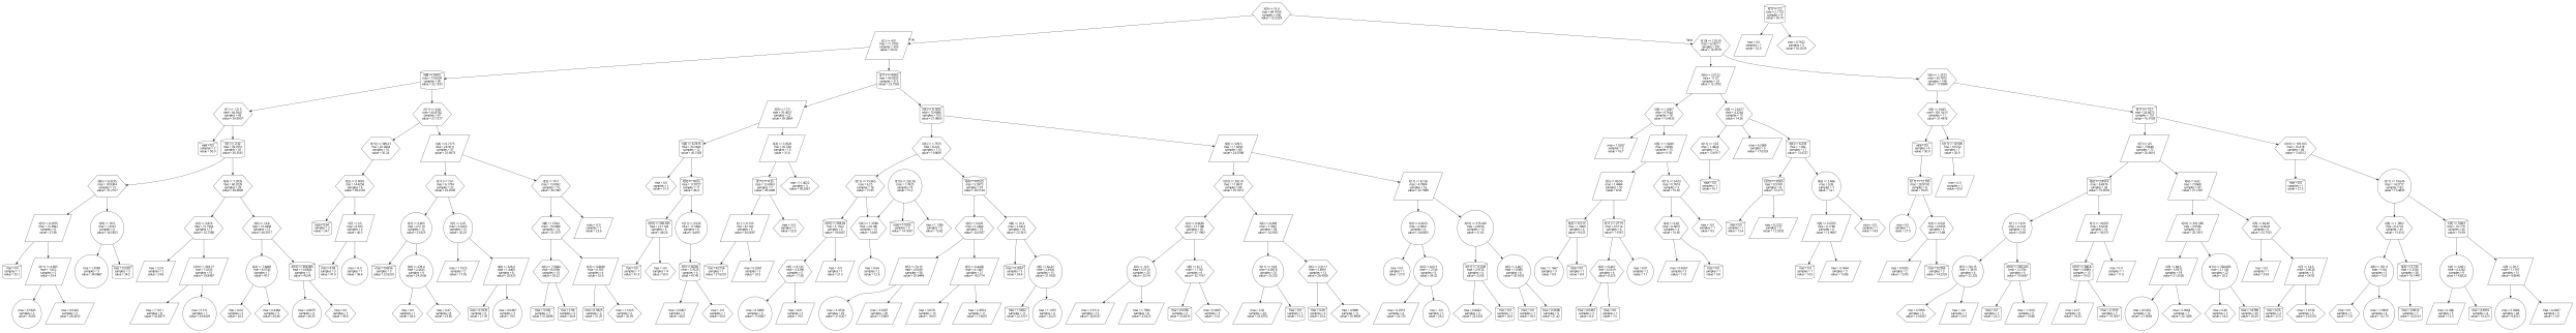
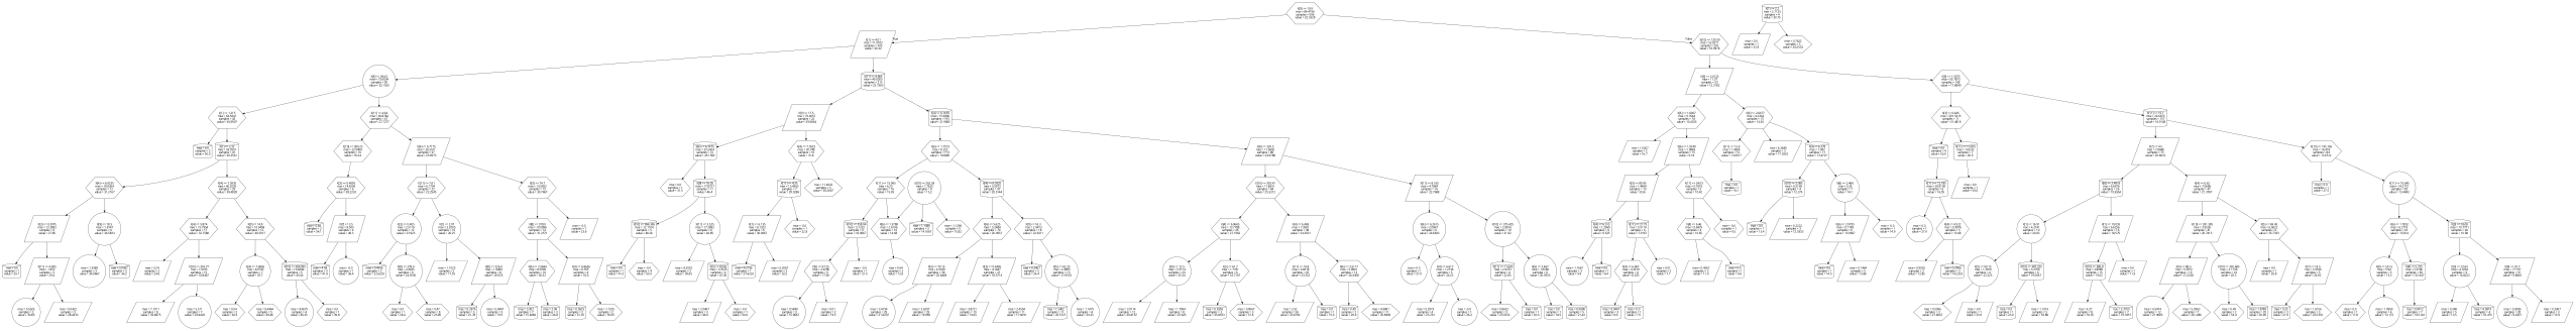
  digraph {
    fontname="Open Sans"
    node [fontname="Open Sans" shape=cylinder]
    edge [fontname="Open Sans"]
    n1 [label="X[9] <= 19.9\nmse = 84.4196\nsamples = 506\nvalue = 22.5328" shape=hexagon]
    n2 [label="X[1] <= 4.01\nmse = 71.0183\nsamples = 305\nvalue = 26.22" shape=parallelogram]
    n3 [label="X[10] <= 129.39\nmse = 52.8211\nsamples = 201\nvalue = 16.9378" shape=hexagon]
-   n4 [label="X[8] <= 264.5\nmse = 73.6034\nsamples = 90\nvalue = 32.1533"]
+   n4 [label="X[8] <= 264.5\nmse = 73.6034\nsamples = 90\nvalue = 32.1533" shape=circle]
    n5 [label="X[11] <= 4.665\nmse = 49.0305\nsamples = 215\nvalue = 23.7363"]
    n6 [label="X[6] <= 2.0122\nmse = 11.07\nsamples = 33\nvalue = 12.2182" shape=parallelogram]
    n7 [label="X[6] <= 1.3573\nmse = 55.7873\nsamples = 168\nvalue = 17.8649" shape=hexagon]
    n8 [label="X[1] <= 1.215\nmse = 64.5641\nsamples = 43\nvalue = 36.9907" shape=hexagon]
    n9 [label="X[11] <= 4.64\nmse = 40.8782\nsamples = 47\nvalue = 27.7277" shape=hexagon]
    n10 [label="X[9] <= 17.5\nmse = 76.4057\nsamples = 22\nvalue = 39.0864" shape=parallelogram]
    n11 [label="X[4] <= 6.1655\nmse = 15.9896\nsamples = 193\nvalue = 21.9865"]
    n12 [label="mse = 0.0\nsamples = 2\nvalue = 50.0"]
    n13 [label="X[1] <= 2.32\nmse = 59.0551\nsamples = 41\nvalue = 36.3561"]
    n14 [label="X[10] <= 389.23\nmse = 22.9404\nsamples = 10\nvalue = 35.24" shape=hexagon]
    n15 [label="X[4] <= 6.7175\nmse = 26.3511\nsamples = 37\nvalue = 25.6973" shape=parallelogram]
    n16 [label="X[4] <= 6.9235\nmse = 18.9364\nsamples = 12\nvalue = 31.2167" shape=hexagon]
    n17 [label="X[4] <= 7.3935\nmse = 60.2035\nsamples = 29\nvalue = 38.4828" shape=hexagon]
    n18 [label="X[3] <= 0.3975\nmse = 13.3892\nsamples = 6\nvalue = 27.85" shape=parallelogram]
    n19 [label="X[9] <= 18.5\nmse = 1.8147\nsamples = 6\nvalue = 34.5833" shape=circle]
    n20 [label="X[4] <= 5.874\nmse = 15.7954\nsamples = 17\nvalue = 32.7588" shape=hexagon]
    n21 [label="X[9] <= 14.8\nmse = 10.9458\nsamples = 12\nvalue = 46.5917" shape=hexagon]
    n22 [label="mse = 0.0\nsamples = 1\nvalue = 20.1"]
    n23 [label="X[11] <= 4.855\nmse = 1.652\nsamples = 5\nvalue = 29.4" shape=parallelogram]
    n24 [label="mse = 1.3089\nsamples = 3\nvalue = 34.9667" shape=circle]
    n25 [label="mse = 2.0267\nsamples = 3\nvalue = 34.2"]
    n26 [label="mse = 0.5625\nsamples = 2\nvalue = 30.85" shape=circle]
    n27 [label="mse = 0.0422\nsamples = 3\nvalue = 28.4333" shape=parallelogram]
    n28 [label="mse = 3.24\nsamples = 2\nvalue = 24.6" shape=parallelogram]
    n29 [label="X[10] <= 393.77\nmse = 7.4105\nsamples = 15\nvalue = 33.8467" shape=parallelogram]
    n30 [label="X[4] <= 7.6865\nmse = 8.0743\nsamples = 7\nvalue = 47.7" shape=circle]
    n31 [label="X[10] <= 394.095\nmse = 10.8384\nsamples = 5\nvalue = 45.04"]
    n32 [label="mse = 7.1011\nsamples = 8\nvalue = 32.8875" shape=parallelogram]
    n33 [label="mse = 5.511\nsamples = 7\nvalue = 34.9429" shape=circle]
    n34 [label="mse = 0.04\nsamples = 2\nvalue = 43.3" shape=hexagon]
    n35 [label="mse = 0.4464\nsamples = 5\nvalue = 49.46" shape=hexagon]
    n36 [label="mse = 4.9675\nsamples = 4\nvalue = 46.35" shape=circle]
    n37 [label="mse = 0.0\nsamples = 1\nvalue = 39.8" shape=hexagon]
    n38 [label="X[3] <= 0.4095\nmse = 14.4256\nsamples = 6\nvalue = 38.2333" shape=hexagon]
    n39 [label="X[11] <= 7.61\nmse = 6.1734\nsamples = 22\nvalue = 22.2545" shape=hexagon]
    n40 [label="X[5] <= 74.7\nmse = 13.0652\nsamples = 15\nvalue = 30.7467" shape=hexagon]
    n41 [label="X[1] <= 2.2\nmse = 2.1125\nsamples = 4\nvalue = 30.75"]
    n42 [label="mse = 0.0\nsamples = 1\nvalue = 32.9" shape=parallelogram]
    n43 [label="mse = 0.7622\nsamples = 3\nvalue = 30.0333" shape=hexagon]
    n44 [label="mse = 0.64\nsamples = 2\nvalue = 34.1"]
    n45 [label="X[7] <= 3.5\nmse = 8.505\nsamples = 4\nvalue = 40.3" shape=parallelogram]
    n46 [label="mse = 4.58\nsamples = 3\nvalue = 41.6"]
    n47 [label="mse = -0.0\nsamples = 1\nvalue = 36.4" shape=circle]
    n48 [label="X[3] <= 0.405\nmse = 2.5119\nsamples = 12\nvalue = 23.925" shape=circle]
    n49 [label="X[1] <= 2.07\nmse = 3.2005\nsamples = 10\nvalue = 20.25" shape=circle]
    n50 [label="X[8] <= 378.0\nmse = 10.0896\nsamples = 14\nvalue = 31.2571" shape=hexagon]
    n51 [label="mse = -0.0\nsamples = 1\nvalue = 23.6" shape=parallelogram]
    n52 [label="mse = 0.4356\nsamples = 3\nvalue = 22.6333"]
    n53 [label="X[8] <= 278.0\nmse = 2.4625\nsamples = 9\nvalue = 24.3556" shape=circle]
    n54 [label="mse = 1.1025\nsamples = 2\nvalue = 17.55" shape=parallelogram]
    n55 [label="X[8] <= 326.0\nmse = 1.4469\nsamples = 8\nvalue = 20.925" shape=parallelogram]
    n56 [label="mse = 0.0\nsamples = 1\nvalue = 28.4" shape=hexagon]
    n57 [label="mse = 0.47\nsamples = 8\nvalue = 23.85" shape=hexagon]
    n58 [label="mse = 0.3376\nsamples = 5\nvalue = 21.78"]
    n59 [label="mse = 0.0467\nsamples = 3\nvalue = 19.5" shape=circle]
    n60 [label="X[6] <= 7.5684\nmse = 8.5096\nsamples = 10\nvalue = 30.32" shape=hexagon]
    n61 [label="X[4] <= 6.8665\nmse = 6.355\nsamples = 4\nvalue = 33.6" shape=parallelogram]
    n62 [label="mse = 3.302\nsamples = 7\nvalue = 31.8286"]
    n63 [label="mse = 2.96\nsamples = 3\nvalue = 26.8"]
    n64 [label="mse = 0.5625\nsamples = 2\nvalue = 31.25"]
    n65 [label="mse = 1.1025\nsamples = 2\nvalue = 35.95" shape=hexagon]
    n66 [label="X[4] <= 6.7475\nmse = 33.3424\nsamples = 12\nvalue = 45.1583"]
-   n67 [label="X[4] <= 7.0525\nmse = 30.748\nsamples = 10\nvalue = 31.8" shape=parallelogram]
+   n67 [label="X[4] <= 7.0525\nmse = 30.748\nsamples = 10\nvalue = 31.8" shape=hexagon]
    n68 [label="X[6] <= 1.7573\nmse = 8.222\nsamples = 113\nvalue = 19.8681" shape=hexagon]
    n69 [label="X[8] <= 329.5\nmse = 11.6692\nsamples = 80\nvalue = 24.9788" shape=parallelogram]
    n70 [label="mse = 0.0\nsamples = 1\nvalue = 31.5" shape=hexagon]
    n71 [label="X[9] <= 16.05\nmse = 17.8727\nsamples = 11\nvalue = 46.4"]
    n72 [label="X[11] <= 4.35\nmse = 13.4363\nsamples = 7\nvalue = 29.0286"]
    n73 [label="mse = 11.4022\nsamples = 3\nvalue = 38.2667" shape=hexagon]
    n74 [label="X[10] <= 366.365\nmse = 12.1104\nsamples = 5\nvalue = 48.26"]
    n75 [label="X[11] <= 3.525\nmse = 17.3892\nsamples = 6\nvalue = 44.85" shape=circle]
    n76 [label="mse = 0.0\nsamples = 1\nvalue = 41.3"]
    n77 [label="mse = -0.0\nsamples = 4\nvalue = 50.0" shape=hexagon]
+   n78 [label="mse = 4.2025\nsamples = 2\nvalue = 39.65" shape=parallelogram]
    n79 [label="X[5] <= 80.65\nmse = 3.7025\nsamples = 4\nvalue = 47.45"]
    n80 [label="mse = 2.0467\nsamples = 3\nvalue = 46.6" shape=parallelogram]
    n81 [label="mse = -0.0\nsamples = 1\nvalue = 50.0" shape=hexagon]
    n82 [label="X[1] <= 6.135\nmse = 8.1322\nsamples = 6\nvalue = 30.0667" shape=parallelogram]
    n83 [label="mse = -0.0\nsamples = 1\nvalue = 22.8" shape=hexagon]
    n84 [label="mse = 4.2156\nsamples = 1\nvalue = 27.6333"]
    n85 [label="mse = 0.2067\nsamples = 3\nvalue = 32.5" shape=parallelogram]
    n86 [label="X[11] <= 15.965\nmse = 6.25\nsamples = 16\nvalue = 15.95" shape=hexagon]
    n87 [label="X[4] <= 6.0525\nmse = 5.5973\nsamples = 97\nvalue = 20.5144"]
    n88 [label="X[10] <= 392.41\nmse = 11.8631\nsamples = 64\nvalue = 25.5312" shape=hexagon]
    n89 [label="X[11] <= 8.165\nmse = 4.7884\nsamples = 16\nvalue = 22.7688" shape=parallelogram]
    n90 [label="X[10] <= 358.04\nmse = 5.1322\nsamples = 6\nvalue = 18.0667"]
    n91 [label="X[6] <= 1.3788\nmse = 2.6196\nsamples = 10\nvalue = 14.68" shape=hexagon]
    n92 [label="X[6] <= 5.625\nmse = 5.2484\nsamples = 79\nvalue = 20.0937" shape=hexagon]
    n93 [label="X[9] <= 16.3\nmse = 2.9413\nsamples = 18\nvalue = 22.3611" shape=hexagon]
    n94 [label="X[5] <= 97.25\nmse = 3.3296\nsamples = 5\nvalue = 17.38" shape=hexagon]
    n95 [label="mse = -0.0\nsamples = 1\nvalue = 21.5" shape=parallelogram]
    n96 [label="mse = 0.64\nsamples = 2\nvalue = 12.6" shape=circle]
    n97 [label="mse = 0.5489\nsamples = 3\nvalue = 15.9667" shape=circle]
    n98 [label="mse = 0.01\nsamples = 2\nvalue = 19.5" shape=parallelogram]
    n99 [label="X[10] <= 262.38\nmse = 1.7625\nsamples = 8\nvalue = 15.2" shape=circle]
    n100 [label="mse = 1.1089\nsamples = 3\nvalue = 14.1667"]
    n101 [label="mse = 1.1296\nsamples = 5\nvalue = 15.82" shape=hexagon]
    n102 [label="X[5] <= 70.15\nmse = 4.5039\nsamples = 58\nvalue = 20.6448" shape=parallelogram]
    n103 [label="X[3] <= 0.4405\nmse = 4.1487\nsamples = 21\nvalue = 18.5714" shape=parallelogram]
    n104 [label="mse = 0.2067\nsamples = 3\nvalue = 24.4"]
    n105 [label="X[5] <= 62.25\nmse = 2.4905\nsamples = 15\nvalue = 21.9533" shape=circle]
    n106 [label="mse = 3.4734\nsamples = 29\nvalue = 21.6207" shape=circle]
    n107 [label="mse = 3.6297\nsamples = 29\nvalue = 19.669" shape=parallelogram]
    n108 [label="mse = 3.8721\nsamples = 10\nvalue = 19.63" shape=parallelogram]
    n109 [label="mse = 2.4554\nsamples = 11\nvalue = 17.6091" shape=parallelogram]
    n110 [label="mse = 1.5402\nsamples = 11\nvalue = 22.5727"]
    n111 [label="mse = 1.1475\nsamples = 4\nvalue = 20.25" shape=circle]
    n112 [label="X[4] <= 6.9665\nmse = 13.7788\nsamples = 26\nvalue = 27.1962" shape=hexagon]
    n113 [label="X[4] <= 6.469\nmse = 7.3581\nsamples = 38\nvalue = 24.3921" shape=parallelogram]
    n114 [label="X[4] <= 6.2615\nmse = 2.0847\nsamples = 6\nvalue = 24.6833" shape=circle]
    n115 [label="X[10] <= 375.425\nmse = 2.8916\nsamples = 10\nvalue = 21.62" shape=circle]
    n116 [label="X[0] <= 12.5\nmse = 5.5114\nsamples = 20\nvalue = 25.54" shape=circle]
    n117 [label="X[5] <= 61.7\nmse = 1.7181\nsamples = 6\nvalue = 32.7167" shape=hexagon]
    n118 [label="X[11] <= 19.8\nmse = 4.8318\nsamples = 25\nvalue = 23.332" shape=circle]
    n119 [label="X[6] <= 3.5117\nmse = 5.8991\nsamples = 13\nvalue = 26.4308" shape=hexagon]
    n120 [label="mse = 3.9114\nsamples = 12\nvalue = 26.8167" shape=parallelogram]
    n121 [label="mse = 1.7994\nsamples = 8\nvalue = 23.625" shape=parallelogram]
    n122 [label="mse = 0.9356\nsamples = 3\nvalue = 33.8333"]
    n123 [label="mse = 0.0067\nsamples = 3\nvalue = 31.6" shape=hexagon]
    n124 [label="mse = 2.02\nsamples = 24\nvalue = 23.6792" shape=parallelogram]
    n125 [label="mse = 0.0\nsamples = 1\nvalue = 15.0"]
    n126 [label="mse = 0.49\nsamples = 2\nvalue = 29.4"]
    n127 [label="mse = 4.9881\nsamples = 11\nvalue = 25.8909" shape=hexagon]
    n128 [label="mse = 0.0\nsamples = 1\nvalue = 27.0" shape=circle]
    n129 [label="X[4] <= 6.617\nmse = 1.2136\nsamples = 5\nvalue = 24.22" shape=circle]
    n130 [label="X[11] <= 11.645\nmse = 2.9725\nsamples = 4\nvalue = 22.65"]
    n131 [label="X[6] <= 2.467\nmse = 1.6589\nsamples = 6\nvalue = 20.9333" shape=circle]
    n132 [label="mse = 0.2919\nsamples = 4\nvalue = 23.725" shape=parallelogram]
    n133 [label="mse = -0.0\nsamples = 1\nvalue = 26.2" shape=circle]
    n134 [label="mse = 0.8422\nsamples = 3\nvalue = 23.5333" shape=hexagon]
    n135 [label="mse = 0.0\nsamples = 1\nvalue = 20.0"]
    n136 [label="mse = 0.0\nsamples = 1\nvalue = 18.5"]
    n137 [label="mse = 0.5696\nsamples = 5\nvalue = 21.42"]
    n138 [label="X[6] <= 1.6007\nmse = 9.7644\nsamples = 18\nvalue = 10.4333" shape=hexagon]
    n139 [label="X[6] <= 2.6477\nmse = 4.2264\nsamples = 15\nvalue = 14.36" shape=hexagon]
    n140 [label="X[3] <= 0.645\nmse = 301.5415\nsamples = 11\nvalue = 31.4818" shape=hexagon]
    n141 [label="X[11] <= 15.1\nmse = 24.6673\nsamples = 157\nvalue = 16.9108"]
    n142 [label="mse = 1.5267\nsamples = 3\nvalue = 16.7" shape=parallelogram]
    n143 [label="X[6] <= 1.9249\nmse = 1.9869\nsamples = 15\nvalue = 9.18" shape=parallelogram]
    n144 [label="X[11] <= 13.6\nmse = 1.4824\nsamples = 12\nvalue = 13.6917" shape=hexagon]
    n145 [label="mse = 6.2689\nsamples = 3\nvalue = 17.0333" shape=parallelogram]
    n146 [label="X[4] <= 6.278\nmse = 1.042\nsamples = 11\nvalue = 13.4727"]
    n147 [label="X[5] <= 89.95\nmse = 1.4464\nsamples = 10\nvalue = 8.56" shape=parallelogram]
    n148 [label="X[11] <= 24.03\nmse = 0.7616\nsamples = 5\nvalue = 10.42" shape=hexagon]
    n149 [label="X[4] <= 6.513\nmse = 1.2969\nsamples = 4\nvalue = 9.525"]
    n150 [label="X[11] <= 27.75\nmse = 0.5114\nsamples = 6\nvalue = 7.9167"]
    n151 [label="X[4] <= 6.46\nmse = 0.6875\nsamples = 4\nvalue = 10.65" shape=hexagon]
    n152 [label="mse = -0.0\nsamples = 1\nvalue = 9.5" shape=hexagon]
    n153 [label="mse = 1.1667\nsamples = 3\nvalue = 9.9" shape=circle]
    n154 [label="mse = 0.0\nsamples = 1\nvalue = 8.4"]
    n155 [label="X[4] <= 6.467\nmse = 0.2619\nsamples = 4\nvalue = 8.325" shape=hexagon]
    n156 [label="mse = 0.01\nsamples = 2\nvalue = 7.1" shape=circle]
    n157 [label="mse = 0.0467\nsamples = 3\nvalue = 8.6"]
    n158 [label="mse = 0.0\nsamples = 1\nvalue = 7.5"]
    n159 [label="mse = 0.4267\nsamples = 3\nvalue = 11.0" shape=parallelogram]
    n160 [label="mse = 0.0\nsamples = 1\nvalue = 9.6"]
    n161 [label="mse = 0.0\nsamples = 1\nvalue = 16.1"]
    n162 [label="X[10] <= 3.085\nmse = 0.5169\nsamples = 4\nvalue = 12.375"]
    n163 [label="X[6] <= 2.466\nmse = 0.26\nsamples = 7\nvalue = 14.1" shape=circle]
    n164 [label="mse = 0.0\nsamples = 1\nvalue = 13.4"]
    n165 [label="mse = 0.2222\nsamples = 3\nvalue = 12.0333" shape=parallelogram]
    n166 [label="X[6] <= 2.0705\nmse = 0.1789\nsamples = 6\nvalue = 13.9667" shape=parallelogram]
    n167 [label="mse = -0.0\nsamples = 1\nvalue = 14.9" shape=hexagon]
    n168 [label="mse = 0.0\nsamples = 1\nvalue = 14.5"]
    n169 [label="mse = 0.1464\nsamples = 5\nvalue = 13.86" shape=parallelogram]
    n170 [label="mse = 0.0\nsamples = 4\nvalue = 50.0"]
    n171 [label="X[11] <= 10.505\nmse = 165.92\nsamples = 7\nvalue = 20.9"]
    n172 [label="X[7] <= 4.5\nmse = 7.8648\nsamples = 73\nvalue = 20.6616" shape=parallelogram]
    n173 [label="X[10] <= 195.165\nmse = 16.418\nsamples = 84\nvalue = 13.6512" shape=hexagon]
    n174 [label="X[11] <= 12.785\nmse = 28.9158\nsamples = 6\nvalue = 16.05"]
    n175 [label="mse = 0.0\nsamples = 1\nvalue = 50.0" shape=parallelogram]
    n176 [label="mse = 0.0\nsamples = 1\nvalue = 27.9" shape=circle]
    n177 [label="X[4] <= 4.522\nmse = 0.9976\nsamples = 5\nvalue = 13.68" shape=hexagon]
    n178 [label="mse = 0.9025\nsamples = 2\nvalue = 12.85" shape=parallelogram]
    n179 [label="mse = 0.2956\nsamples = 3\nvalue = 14.2333"]
    n180 [label="X[6] <= 2.4918\nmse = 6.6976\nsamples = 26\nvalue = 19.3654"]
    n181 [label="X[4] <= 6.62\nmse = 7.0668\nsamples = 47\nvalue = 21.3787" shape=parallelogram]
    n182 [label="mse = 0.0\nsamples = 1\nvalue = 27.5"]
    n183 [label="X[11] <= 19.645\nmse = 14.2772\nsamples = 83\nvalue = 13.4843" shape=circle]
    n184 [label="X[1] <= 16.91\nmse = 4.2141\nsamples = 10\nvalue = 20.63" shape=circle]
    n185 [label="X[1] <= 10.035\nmse = 6.6256\nsamples = 16\nvalue = 18.575" shape=parallelogram]
    n186 [label="X[10] <= 391.385\nmse = 3.9536\nsamples = 41\nvalue = 20.7415" shape=parallelogram]
    n187 [label="X[5] <= 69.45\nmse = 6.6022\nsamples = 6\nvalue = 25.7333" shape=hexagon]
    n188 [label="X[5] <= 90.15\nmse = 1.3819\nsamples = 4\nvalue = 22.225" shape=circle]
    n189 [label="X[10] <= 387.225\nmse = 3.2756\nsamples = 6\nvalue = 19.5667"]
    n190 [label="X[10] <= 386.8\nmse = 3.8989\nsamples = 15\nvalue = 19.02"]
    n191 [label="mse = 0.0\nsamples = 1\nvalue = 11.9" shape=parallelogram]
    n192 [label="mse = 0.5956\nsamples = 3\nvalue = 21.6667" shape=hexagon]
    n193 [label="mse = -0.0\nsamples = 1\nvalue = 23.9" shape=parallelogram]
    n194 [label="mse = 0.0\nsamples = 1\nvalue = 23.0"]
    n195 [label="mse = 1.1016\nsamples = 5\nvalue = 18.88" shape=parallelogram]
    n196 [label="mse = 4.27\nsamples = 8\nvalue = 18.35" shape=parallelogram]
    n197 [label="mse = 2.3755\nsamples = 7\nvalue = 19.7857"]
    n198 [label="X[5] <= 88.5\nmse = 5.5972\nsamples = 19\nvalue = 21.2526" shape=parallelogram]
    n199 [label="X[10] <= 392.685\nmse = 2.1136\nsamples = 22\nvalue = 20.3" shape=circle]
    n200 [label="mse = 0.0\nsamples = 1\nvalue = 29.8" shape=parallelogram]
    n201 [label="X[7] <= 14.5\nmse = 3.9536\nsamples = 5\nvalue = 24.92" shape=parallelogram]
    n202 [label="mse = 4.5474\nsamples = 12\nvalue = 21.9083" shape=circle]
    n203 [label="mse = 5.3963\nsamples = 7\nvalue = 20.1286" shape=hexagon]
    n204 [label="mse = 0.49\nsamples = 2\nvalue = 18.4" shape=hexagon]
    n205 [label="mse = 1.8789\nsamples = 20\nvalue = 20.49"]
    n206 [label="mse = 0.25\nsamples = 2\nvalue = 27.0"]
    n207 [label="mse = 1.6156\nsamples = 3\nvalue = 23.5333" shape=hexagon]
    n208 [label="X[6] <= 1.7852\nmse = 6.2719\nsamples = 43\nvalue = 15.814" shape=hexagon]
    n209 [label="X[3] <= 0.603\nmse = 10.7771\nsamples = 40\nvalue = 10.98"]
    n210 [label="X[8] <= 551.5\nmse = 5.94\nsamples = 5\nvalue = 13.3" shape=circle]
    n211 [label="X[4] <= 5.735\nmse = 5.3746\nsamples = 38\nvalue = 16.1447"]
    n212 [label="X[3] <= 0.561\nmse = 4.3262\nsamples = 9\nvalue = 14.8222" shape=circle]
    n213 [label="X[9] <= 20.7\nmse = 7.1197\nsamples = 31\nvalue = 9.8645" shape=parallelogram]
    n214 [label="mse = 0.0\nsamples = 1\nvalue = 17.8" shape=hexagon]
    n215 [label="mse = 1.0969\nsamples = 4\nvalue = 12.175" shape=circle]
    n216 [label="mse = 0.9412\nsamples = 7\nvalue = 14.5143"]
    n217 [label="mse = 0.348\nsamples = 5\nvalue = 13.5" shape=parallelogram]
    n218 [label="mse = 4.3819\nsamples = 4\nvalue = 16.475"]
    n219 [label="mse = 5.9286\nsamples = 28\nvalue = 9.4321" shape=circle]
    n220 [label="mse = 0.2067\nsamples = 3\nvalue = 13.9" shape=parallelogram]
    n1 -> n2 [headlabel=True labelangle=45 labeldistance=2.5]
    n1 -> n3 [headlabel=False labelangle=-45 labeldistance=2.5]
    n2 -> n4
    n2 -> n5
    n3 -> n6
    n3 -> n7
    n4 -> n8
    n4 -> n9
    n5 -> n10
    n5 -> n11
    n6 -> n138
    n6 -> n139
    n7 -> n140
    n7 -> n141
    n8 -> n12
    n8 -> n13
    n9 -> n14
    n9 -> n15
    n10 -> n66
    n10 -> n67
    n11 -> n68
    n11 -> n69
    n13 -> n16
    n13 -> n17
    n14 -> n38
    n15 -> n39
    n15 -> n40
    n16 -> n18
    n16 -> n19
    n17 -> n20
    n17 -> n21
    n18 -> n22
    n18 -> n23
    n19 -> n24
    n19 -> n25
    n20 -> n28
    n20 -> n29
    n21 -> n30
    n21 -> n31
    n23 -> n26
    n23 -> n27
    n29 -> n32
    n29 -> n33
    n30 -> n34
    n30 -> n35
    n31 -> n36
    n31 -> n37
    n38 -> n44
    n38 -> n45
    n39 -> n48
    n39 -> n49
    n40 -> n50
    n40 -> n51
    n41 -> n42
    n41 -> n43
    n45 -> n46
    n45 -> n47
    n48 -> n52
    n48 -> n53
    n49 -> n54
    n49 -> n55
    n50 -> n60
    n50 -> n61
    n53 -> n56
    n53 -> n57
    n55 -> n58
    n55 -> n59
    n60 -> n62
    n60 -> n63
    n61 -> n64
    n61 -> n65
    n66 -> n70
    n66 -> n71
    n67 -> n72
    n67 -> n73
    n68 -> n86
    n68 -> n87
    n69 -> n88
    n69 -> n89
    n71 -> n74
    n71 -> n75
    n72 -> n82
    n72 -> n83
    n74 -> n76
    n74 -> n77
+   n75 -> n78
    n75 -> n79
    n79 -> n80
    n79 -> n81
    n82 -> n84
    n82 -> n85
    n86 -> n90
    n86 -> n91
    n87 -> n92
    n87 -> n93
    n88 -> n112
    n88 -> n113
    n89 -> n114
    n89 -> n115
    n90 -> n94
    n90 -> n95
    n91 -> n96
    n92 -> n102
    n92 -> n103
    n93 -> n104
    n93 -> n105
    n94 -> n97
    n94 -> n98
    n99 -> n91
    n99 -> n100
    n99 -> n101
    n102 -> n106
    n102 -> n107
    n103 -> n108
    n103 -> n109
    n105 -> n110
    n105 -> n111
    n112 -> n116
    n112 -> n117
    n113 -> n118
    n113 -> n119
    n114 -> n128
    n114 -> n129
    n115 -> n130
    n115 -> n131
    n116 -> n120
    n116 -> n121
    n117 -> n122
    n117 -> n123
    n118 -> n124
    n118 -> n125
    n119 -> n126
    n119 -> n127
    n129 -> n132
    n129 -> n133
    n130 -> n134
    n130 -> n135
    n131 -> n136
    n131 -> n137
    n138 -> n142
    n138 -> n143
    n139 -> n144
    n139 -> n145
    n139 -> n146
    n140 -> n170
    n140 -> n171
    n141 -> n172
    n141 -> n173
    n143 -> n147
    n143 -> n148
    n144 -> n161
    n146 -> n162
    n146 -> n163
    n147 -> n149
    n147 -> n150
    n148 -> n151
    n148 -> n152
    n149 -> n153
    n149 -> n154
    n150 -> n155
    n150 -> n156
    n151 -> n159
    n151 -> n160
    n155 -> n157
    n155 -> n158
    n162 -> n164
    n162 -> n165
    n163 -> n166
    n163 -> n167
    n166 -> n168
    n166 -> n169
    n170 -> n174
    n171 -> n175
    n172 -> n180
    n172 -> n181
    n173 -> n182
    n173 -> n183
    n174 -> n176
    n174 -> n177
    n177 -> n178
    n177 -> n179
    n180 -> n184
    n180 -> n185
    n181 -> n186
    n181 -> n187
    n183 -> n208
    n183 -> n209
    n184 -> n188
    n184 -> n189
    n185 -> n190
    n185 -> n191
    n186 -> n198
    n186 -> n199
    n187 -> n200
    n187 -> n201
    n188 -> n192
    n188 -> n193
    n189 -> n194
    n189 -> n195
    n190 -> n196
    n190 -> n197
    n198 -> n202
    n198 -> n203
    n199 -> n204
    n199 -> n205
    n201 -> n206
    n201 -> n207
    n208 -> n210
    n208 -> n211
    n209 -> n212
    n209 -> n213
    n210 -> n214
    n210 -> n215
    n211 -> n216
    n212 -> n217
    n212 -> n218
    n213 -> n219
    n213 -> n220
  }
